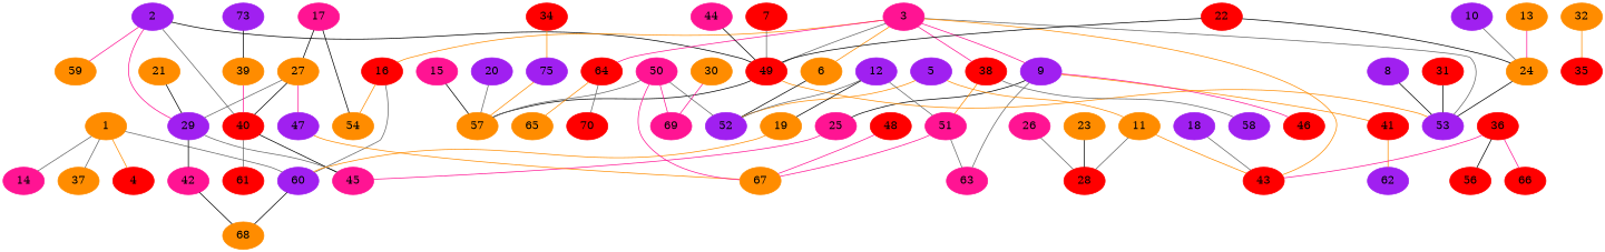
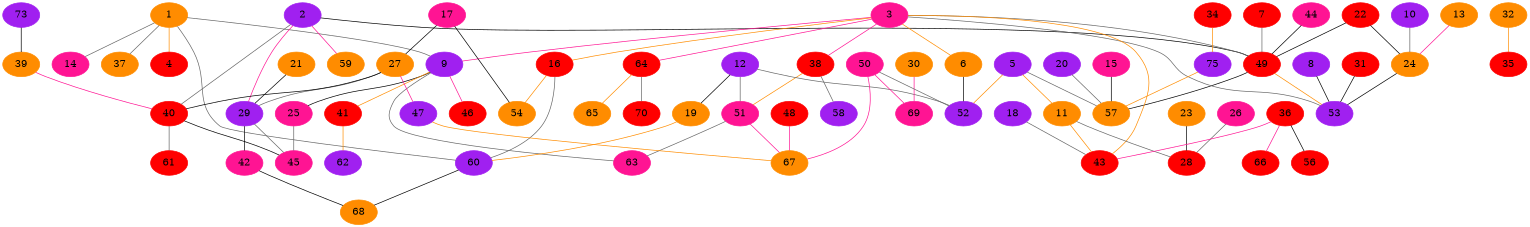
  graph {
    node [color=red style=filled]
    edge [color=gray40 weight=1.0]
    1 [color=darkorange]
    4
    9 [color=purple]
    14 [color=deeppink]
    37 [color=darkorange]
    60 [color=purple]
    25 [color=deeppink]
    41
    46
    63 [color=deeppink]
    32 [color=darkorange]
    35
    68 [color=darkorange]
    2 [color=purple]
    29 [color=purple]
    40
    49
    59 [color=darkorange]
    45 [color=deeppink]
    42 [color=deeppink]
    61
    53 [color=purple]
    57 [color=darkorange]
    3 [color=deeppink]
    6 [color=darkorange]
    16
    38
    43
    64
    52 [color=purple]
    54 [color=darkorange]
    51 [color=deeppink]
    58 [color=purple]
    65 [color=darkorange]
    70
    69 [color=deeppink]
    5 [color=purple]
    11 [color=darkorange]
    28
    7
    8 [color=purple]
    62 [color=purple]
    10 [color=purple]
    24 [color=darkorange]
    12 [color=purple]
    19 [color=darkorange]
    67 [color=darkorange]
    13 [color=darkorange]
    15 [color=deeppink]
    17 [color=deeppink]
    27 [color=darkorange]
    47 [color=purple]
    18 [color=purple]
    20 [color=purple]
    21 [color=darkorange]
    22
    23 [color=darkorange]
    26 [color=deeppink]
    30 [color=darkorange]
    31
    n61 [color=purple label=73]
    39 [color=darkorange]
    n63 [color=purple label=75]
    34
    36
    56
    66
    44 [color=deeppink]
    48
    50 [color=deeppink]
    1 -- 4 [color=darkorange]
+   1 -- 9
    1 -- 14
    1 -- 37
    1 -- 60
    9 -- 25 [color=black]
    9 -- 41 [color=darkorange]
    9 -- 46 [color=deeppink]
    9 -- 63
    60 -- 68 [color=black]
-   25 -- 45 [color=deeppink]
+   25 -- 45
    41 -- 62 [color=darkorange]
    32 -- 35 [color=darkorange]
    2 -- 29 [color=deeppink]
    2 -- 40
    2 -- 49 [color=black]
    2 -- 59 [color=deeppink]
    29 -- 45
    29 -- 42 [color=black]
    40 -- 45 [color=black]
    40 -- 61
    49 -- 53 [color=darkorange]
    49 -- 57 [color=black]
    42 -- 68 [color=black]
    3 -- 9 [color=deeppink]
    3 -- 49
    3 -- 53
    3 -- 6 [color=darkorange]
    3 -- 16 [color=darkorange]
    3 -- 38 [color=deeppink]
    3 -- 43 [color=darkorange]
    3 -- 64 [color=deeppink]
    6 -- 52 [color=black]
    16 -- 60
    16 -- 54 [color=darkorange]
    38 -- 51 [color=darkorange]
    38 -- 58
    64 -- 65 [color=darkorange]
    64 -- 70
    51 -- 63
    51 -- 67 [color=deeppink]
    5 -- 52 [color=darkorange]
    5 -- 11 [color=darkorange]
    11 -- 43 [color=darkorange]
    11 -- 28
    7 -- 49
    8 -- 53 [color=black]
    10 -- 24
    24 -- 53 [color=black]
    12 -- 52
    12 -- 51
    12 -- 19 [color=black]
    19 -- 60 [color=darkorange]
    13 -- 24 [color=deeppink]
    15 -- 57 [color=black]
    17 -- 54 [color=black]
    17 -- 27 [color=black]
    27 -- 29
    27 -- 40 [color=black]
    27 -- 47 [color=deeppink]
    47 -- 67 [color=darkorange]
    18 -- 43
    20 -- 57
    21 -- 29 [color=black]
    22 -- 49 [color=black]
    22 -- 24 [color=black]
    23 -- 28 [color=black]
    26 -- 28
    30 -- 69 [color=deeppink]
    31 -- 53 [color=black]
    n61 -- 39 [color=black]
    39 -- 40 [color=deeppink]
    n63 -- 57 [color=darkorange]
    34 -- n63 [color=darkorange]
    36 -- 43 [color=deeppink]
    36 -- 56 [color=black]
    36 -- 66 [color=deeppink]
    44 -- 49 [color=black]
    48 -- 67 [color=deeppink]
-   50 -- 57
+   5 -- 57
    50 -- 52
    50 -- 69 [color=deeppink]
    50 -- 67 [color=deeppink]
  }
